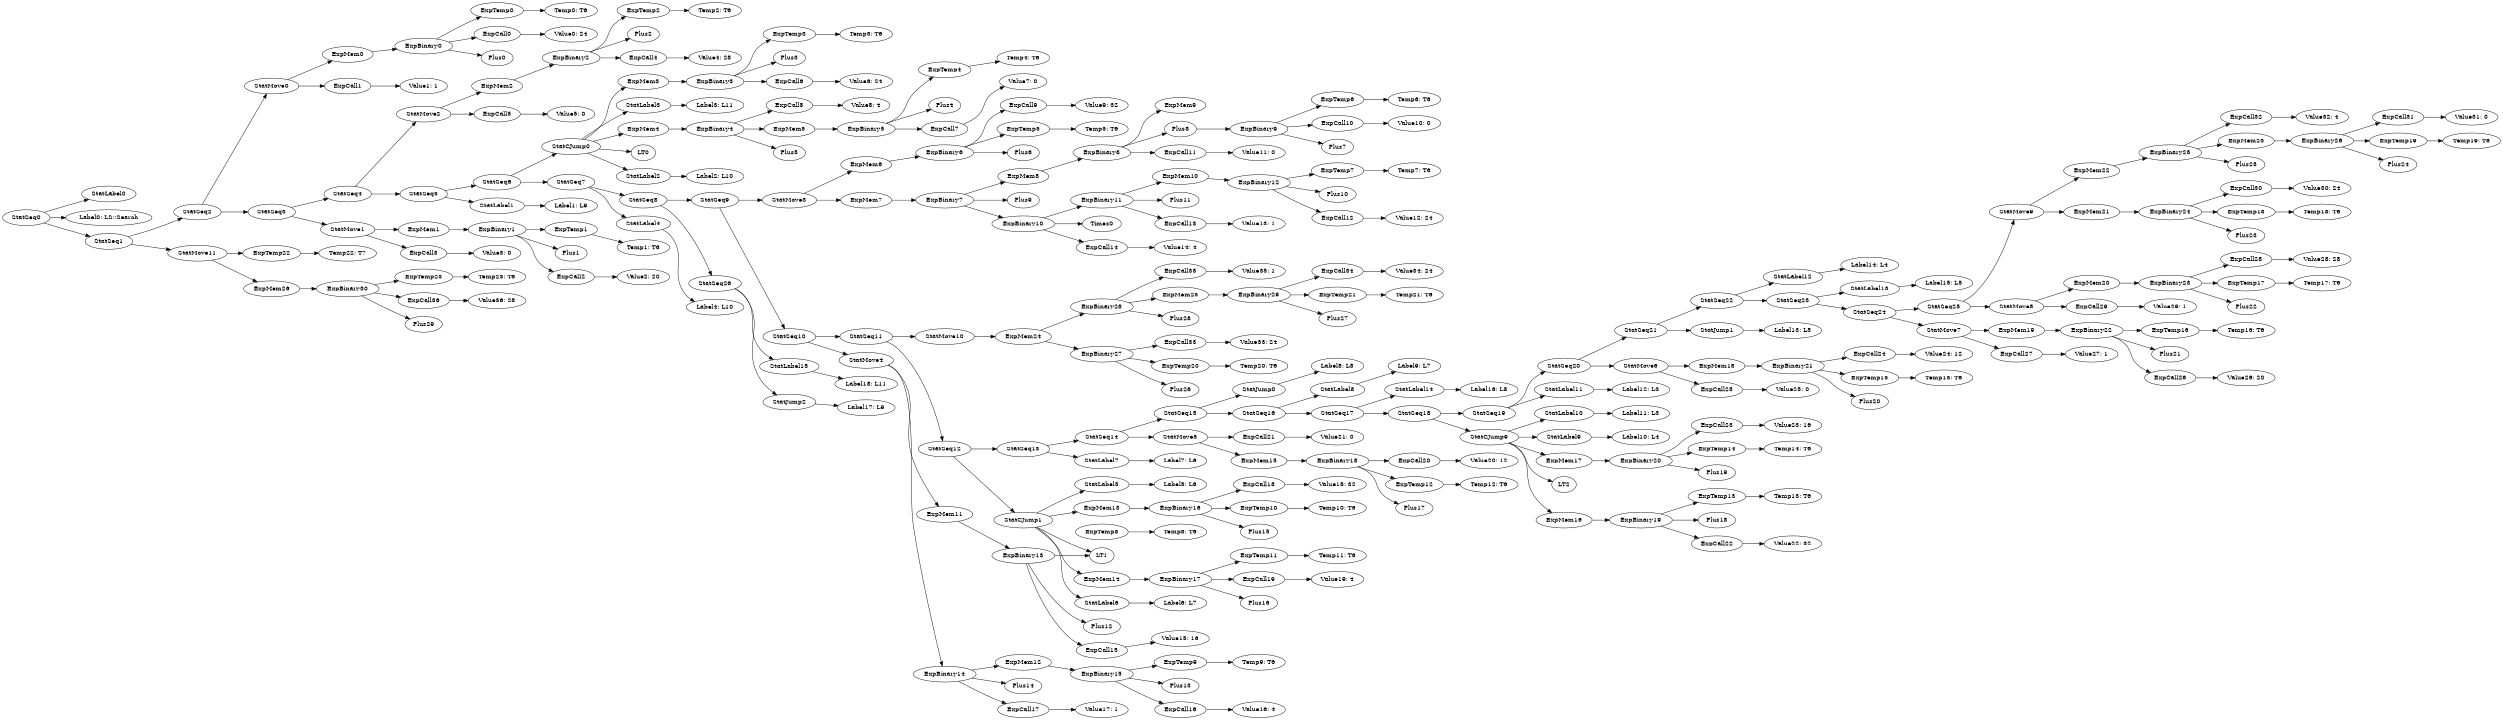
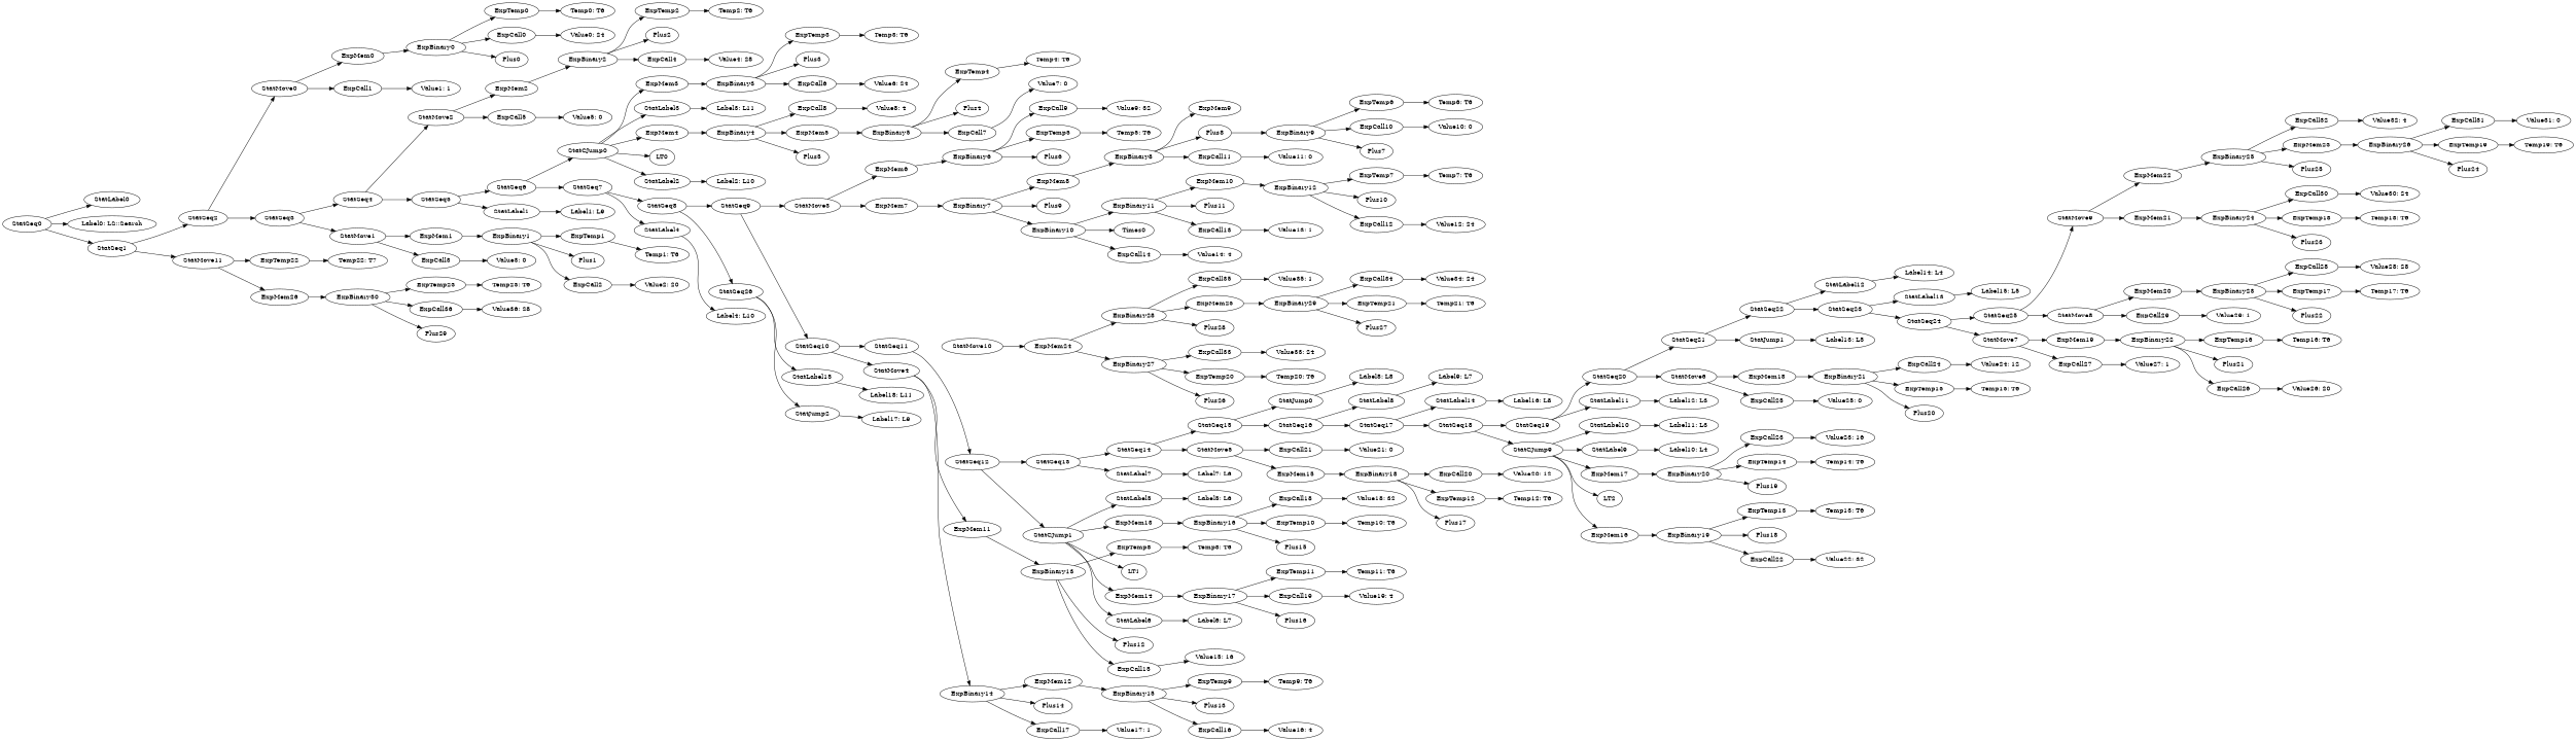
  digraph {
    ordering=out
    rankdir=LR
    ExpTemp22
    "Temp22: T7"
    StatLabel15
    "Label18: L11"
    StatSeq8
    StatSeq9
    StatSeq26
    StatMove3
    StatSeq10
    StatJump2
    ExpMem6
    ExpMem7
    StatSeq11
    StatMove4
    "Label17: L9"
    ExpCall35
    "Value35: 1"
    ExpBinary28
    ExpMem25
    Plus28
    ExpBinary29
    ExpCall34
    ExpTemp21
    Plus27
    ExpMem26
    ExpBinary30
    ExpTemp23
    ExpCall36
    Plus29
    "Temp23: T6"
    "Value36: 28"
    "Value34: 24"
    "Temp21: T6"
    StatMove10
    ExpMem24
    ExpBinary27
    ExpCall33
    ExpTemp20
    Plus26
    "Value33: 24"
    "Temp20: T6"
    StatLabel14
    "Label16: L8"
    StatLabel13
    "Label15: L5"
    ExpMem22
    ExpBinary25
    ExpCall32
    ExpMem23
    Plus25
    "Value32: 4"
    ExpBinary26
    ExpCall31
    ExpTemp19
    Plus24
    "Value31: 0"
    "Temp19: T6"
    StatMove9
    ExpMem21
    ExpBinary24
    ExpCall30
    ExpTemp18
    Plus23
    "Value30: 24"
    "Temp18: T6"
    StatSeq25
    StatMove8
    ExpMem20
    ExpCall29
    ExpBinary23
    "Value29: 1"
    ExpCall28
    ExpTemp17
    Plus22
    "Value28: 28"
    "Temp17: T6"
    StatSeq24
    StatMove7
    ExpMem19
    ExpCall27
    ExpBinary22
    "Value27: 1"
    ExpTemp16
    Plus21
    ExpCall26
    StatSeq22
    StatLabel12
    StatSeq23
    "Label14: L4"
    StatSeq21
    StatJump1
    "Label13: L5"
    StatSeq12
    StatSeq13
    StatCJump1
    StatSeq14
    StatLabel7
    StatLabel5
    ExpMem13
    LT1
    ExpMem14
    StatLabel6
    StatSeq20
    StatMove6
    ExpMem18
    ExpCall25
    ExpBinary21
    "Value25: 0"
    "Temp16: T6"
    "Value26: 20"
    ExpCall24
    ExpTemp15
    Plus20
    "Value24: 12"
    "Temp15: T6"
    StatSeq19
    StatLabel11
    "Label12: L3"
    StatSeq18
    n120 [label=StatCJump9]
    StatLabel10
    StatLabel9
    ExpMem17
    LT2
    ExpMem16
    "Label11: L3"
    "Label10: L4"
    ExpBinary20
    ExpBinary19
    ExpCall23
    ExpTemp14
    Plus19
    "Value23: 16"
    "Temp14: T6"
    ExpTemp13
    Plus18
    ExpCall22
    "Temp13: T6"
    "Value22: 32"
    StatLabel8
    "Label9: L7"
    StatSeq15
    StatJump0
    StatSeq16
    "Label8: L8"
    StatSeq17
    StatMove5
    ExpCall21
    ExpMem15
    "Value21: 0"
    ExpBinary18
    ExpBinary6
    ExpCall9
    ExpTemp5
    Plus6
    "Value9: 32"
    "Temp5: T6"
    ExpBinary5
    ExpTemp4
    Plus4
    ExpCall7
    "Temp4: T6"
    "Value7: 0"
    ExpMem3
    ExpBinary3
    ExpTemp3
    Plus3
    ExpCall6
    "Temp3: T6"
    "Value6: 24"
    "Label7: L6"
    StatSeq6
    StatCJump0
    StatSeq7
    StatLabel3
    ExpMem4
    LT0
    StatLabel2
    StatLabel4
    "Label3: L11"
    ExpBinary4
    "Label2: L10"
    "Label4: L10"
    StatSeq2
    StatMove0
    StatSeq3
    ExpMem0
    ExpCall1
    StatSeq4
    StatMove1
    ExpBinary0
    "Value1: 1"
    StatMove2
    StatSeq5
    ExpMem1
    ExpCall3
    ExpCall20
    "Value20: 12"
    ExpTemp0
    ExpCall0
    Plus0
    "Temp0: T6"
    "Value0: 24"
    ExpCall18
    "Value18: 32"
    ExpCall8
    "Value8: 4"
    ExpBinary1
    ExpTemp1
    Plus1
    ExpCall2
    "Temp1: T6"
    "Value2: 20"
    ExpBinary2
    ExpTemp2
    Plus2
    ExpCall4
    "Temp2: T6"
    "Value4: 28"
    ExpMem5
    ExpBinary12
    ExpTemp7
    Plus10
    ExpCall12
    "Temp7: T6"
    "Value12: 24"
    "Label5: L6"
    Plus5
    StatSeq0
    StatLabel0
    "Label0: LS::Search"
    StatSeq1
    StatMove11
    ExpTemp11
    "Temp11: T6"
    StatLabel1
    "Label1: L9"
    ExpMem2
    ExpCall5
    "Value5: 0"
    ExpBinary7
    ExpMem11
    ExpBinary14
    "Value3: 0"
    ExpMem8
    Plus9
    ExpBinary10
    ExpBinary8
    ExpBinary11
    Times0
    ExpCall14
    ExpMem10
    Plus11
    ExpCall13
    "Value13: 1"
    ExpBinary16
    ExpTemp10
    Plus15
    "Temp10: T6"
    ExpBinary9
    ExpTemp6
    ExpCall10
    Plus7
    "Temp6: T6"
    "Value10: 0"
    ExpTemp9
    "Temp9: T6"
    ExpMem9
    Plus8
    ExpCall11
    "Value11: 0"
    ExpMem12
    ExpBinary15
    Plus13
    ExpCall16
    "Value16: 4"
    "Value14: 4"
    ExpTemp12
    Plus17
    "Temp12: T6"
    ExpTemp8
    "Temp8: T6"
    ExpBinary13
    Plus12
    ExpCall15
    "Value15: 16"
    ExpCall19
    "Value19: 4"
    Plus14
    ExpCall17
    "Value17: 1"
    ExpBinary17
    "Label6: L7"
    Plus16
    ExpTemp22 -> "Temp22: T7"
    StatLabel15 -> "Label18: L11"
    StatSeq8 -> StatSeq9
    StatSeq8 -> StatSeq26
    StatSeq9 -> StatMove3
    StatSeq9 -> StatSeq10
    StatSeq26 -> StatLabel15
    StatSeq26 -> StatJump2
    StatMove3 -> ExpMem6
    StatMove3 -> ExpMem7
    StatSeq10 -> StatSeq11
    StatSeq10 -> StatMove4
    StatJump2 -> "Label17: L9"
    ExpMem6 -> ExpBinary6
    ExpMem7 -> ExpBinary7
-   StatSeq11 -> StatMove10
    StatSeq11 -> StatSeq12
    StatMove4 -> ExpMem11
    StatMove4 -> ExpBinary14
    ExpCall35 -> "Value35: 1"
    ExpBinary28 -> ExpCall35
    ExpBinary28 -> ExpMem25
    ExpBinary28 -> Plus28
    ExpMem25 -> ExpBinary29
    ExpBinary29 -> ExpCall34
    ExpBinary29 -> ExpTemp21
    ExpBinary29 -> Plus27
    ExpCall34 -> "Value34: 24"
    ExpTemp21 -> "Temp21: T6"
    ExpMem26 -> ExpBinary30
    ExpBinary30 -> ExpTemp23
    ExpBinary30 -> ExpCall36
    ExpBinary30 -> Plus29
    ExpTemp23 -> "Temp23: T6"
    ExpCall36 -> "Value36: 28"
    StatMove10 -> ExpMem24
    ExpMem24 -> ExpBinary28
    ExpMem24 -> ExpBinary27
    ExpBinary27 -> ExpCall33
    ExpBinary27 -> ExpTemp20
    ExpBinary27 -> Plus26
    ExpCall33 -> "Value33: 24"
    ExpTemp20 -> "Temp20: T6"
    StatLabel14 -> "Label16: L8"
    StatLabel13 -> "Label15: L5"
    ExpMem22 -> ExpBinary25
    ExpBinary25 -> ExpCall32
    ExpBinary25 -> ExpMem23
    ExpBinary25 -> Plus25
    ExpCall32 -> "Value32: 4"
    ExpMem23 -> ExpBinary26
    ExpBinary26 -> ExpCall31
    ExpBinary26 -> ExpTemp19
    ExpBinary26 -> Plus24
    ExpCall31 -> "Value31: 0"
    ExpTemp19 -> "Temp19: T6"
    StatMove9 -> ExpMem22
    StatMove9 -> ExpMem21
    ExpMem21 -> ExpBinary24
    ExpBinary24 -> ExpCall30
    ExpBinary24 -> ExpTemp18
    ExpBinary24 -> Plus23
    ExpCall30 -> "Value30: 24"
    ExpTemp18 -> "Temp18: T6"
    StatSeq25 -> StatMove9
    StatSeq25 -> StatMove8
    StatMove8 -> ExpMem20
    StatMove8 -> ExpCall29
    ExpMem20 -> ExpBinary23
    ExpCall29 -> "Value29: 1"
    ExpBinary23 -> ExpCall28
    ExpBinary23 -> ExpTemp17
    ExpBinary23 -> Plus22
    ExpCall28 -> "Value28: 28"
    ExpTemp17 -> "Temp17: T6"
    StatSeq24 -> StatSeq25
    StatSeq24 -> StatMove7
    StatMove7 -> ExpMem19
    StatMove7 -> ExpCall27
    ExpMem19 -> ExpBinary22
    ExpCall27 -> "Value27: 1"
    ExpBinary22 -> ExpTemp16
    ExpBinary22 -> Plus21
    ExpBinary22 -> ExpCall26
    ExpTemp16 -> "Temp16: T6"
    ExpCall26 -> "Value26: 20"
    StatSeq22 -> StatLabel12
    StatSeq22 -> StatSeq23
    StatLabel12 -> "Label14: L4"
    StatSeq23 -> StatLabel13
    StatSeq23 -> StatSeq24
    StatSeq21 -> StatSeq22
    StatSeq21 -> StatJump1
    StatJump1 -> "Label13: L5"
    StatSeq12 -> StatSeq13
    StatSeq12 -> StatCJump1
    StatSeq13 -> StatSeq14
    StatSeq13 -> StatLabel7
    StatCJump1 -> StatLabel5
    StatCJump1 -> ExpMem13
    StatCJump1 -> LT1
    StatCJump1 -> ExpMem14
    StatCJump1 -> StatLabel6
    StatSeq14 -> StatSeq15
    StatSeq14 -> StatMove5
    StatLabel7 -> "Label7: L6"
    StatLabel5 -> "Label5: L6"
    ExpMem13 -> ExpBinary16
    ExpMem14 -> ExpBinary17
    StatLabel6 -> "Label6: L7"
    StatSeq20 -> StatSeq21
    StatSeq20 -> StatMove6
    StatMove6 -> ExpMem18
    StatMove6 -> ExpCall25
    ExpMem18 -> ExpBinary21
    ExpCall25 -> "Value25: 0"
    ExpBinary21 -> ExpCall24
    ExpBinary21 -> ExpTemp15
    ExpBinary21 -> Plus20
    ExpCall24 -> "Value24: 12"
    ExpTemp15 -> "Temp15: T6"
    StatSeq19 -> StatSeq20
    StatSeq19 -> StatLabel11
    StatLabel11 -> "Label12: L3"
    StatSeq18 -> StatSeq19
    StatSeq18 -> n120
    n120 -> StatLabel10
    n120 -> StatLabel9
    n120 -> ExpMem17
    n120 -> LT2
    n120 -> ExpMem16
    StatLabel10 -> "Label11: L3"
    StatLabel9 -> "Label10: L4"
    ExpMem17 -> ExpBinary20
    ExpMem16 -> ExpBinary19
    ExpBinary20 -> ExpCall23
    ExpBinary20 -> ExpTemp14
    ExpBinary20 -> Plus19
    ExpBinary19 -> ExpTemp13
    ExpBinary19 -> Plus18
    ExpBinary19 -> ExpCall22
    ExpCall23 -> "Value23: 16"
    ExpTemp14 -> "Temp14: T6"
    ExpTemp13 -> "Temp13: T6"
    ExpCall22 -> "Value22: 32"
    StatLabel8 -> "Label9: L7"
    StatSeq15 -> StatJump0
    StatSeq15 -> StatSeq16
    StatJump0 -> "Label8: L8"
    StatSeq16 -> StatLabel8
    StatSeq16 -> StatSeq17
    StatSeq17 -> StatLabel14
    StatSeq17 -> StatSeq18
    StatMove5 -> ExpCall21
    StatMove5 -> ExpMem15
    ExpCall21 -> "Value21: 0"
    ExpMem15 -> ExpBinary18
    ExpBinary18 -> ExpCall20
    ExpBinary18 -> ExpTemp12
    ExpBinary18 -> Plus17
    ExpBinary6 -> ExpCall9
    ExpBinary6 -> ExpTemp5
    ExpBinary6 -> Plus6
    ExpCall9 -> "Value9: 32"
    ExpTemp5 -> "Temp5: T6"
    ExpBinary5 -> ExpTemp4
    ExpBinary5 -> Plus4
    ExpBinary5 -> ExpCall7
    ExpTemp4 -> "Temp4: T6"
    ExpCall7 -> "Value7: 0"
    ExpMem3 -> ExpBinary3
    ExpBinary3 -> ExpTemp3
    ExpBinary3 -> Plus3
    ExpBinary3 -> ExpCall6
    ExpTemp3 -> "Temp3: T6"
    ExpCall6 -> "Value6: 24"
    StatSeq6 -> StatCJump0
    StatSeq6 -> StatSeq7
    StatCJump0 -> ExpMem3
    StatCJump0 -> StatLabel3
    StatCJump0 -> ExpMem4
    StatCJump0 -> LT0
    StatCJump0 -> StatLabel2
    StatSeq7 -> StatSeq8
    StatSeq7 -> StatLabel4
    StatLabel3 -> "Label3: L11"
    ExpMem4 -> ExpBinary4
    StatLabel2 -> "Label2: L10"
    StatLabel4 -> "Label4: L10"
    ExpBinary4 -> ExpCall8
    ExpBinary4 -> ExpMem5
    ExpBinary4 -> Plus5
    StatSeq2 -> StatMove0
    StatSeq2 -> StatSeq3
    StatMove0 -> ExpMem0
    StatMove0 -> ExpCall1
    StatSeq3 -> StatSeq4
    StatSeq3 -> StatMove1
    ExpMem0 -> ExpBinary0
    ExpCall1 -> "Value1: 1"
    StatSeq4 -> StatMove2
    StatSeq4 -> StatSeq5
    StatMove1 -> ExpMem1
    StatMove1 -> ExpCall3
    ExpBinary0 -> ExpTemp0
    ExpBinary0 -> ExpCall0
    ExpBinary0 -> Plus0
    StatMove2 -> ExpMem2
    StatMove2 -> ExpCall5
    StatSeq5 -> StatSeq6
    StatSeq5 -> StatLabel1
    ExpMem1 -> ExpBinary1
    ExpCall3 -> "Value3: 0"
    ExpCall20 -> "Value20: 12"
    ExpTemp0 -> "Temp0: T6"
    ExpCall0 -> "Value0: 24"
    ExpCall18 -> "Value18: 32"
    ExpCall8 -> "Value8: 4"
    ExpBinary1 -> ExpTemp1
    ExpBinary1 -> Plus1
    ExpBinary1 -> ExpCall2
    ExpTemp1 -> "Temp1: T6"
    ExpCall2 -> "Value2: 20"
    ExpBinary2 -> ExpTemp2
    ExpBinary2 -> Plus2
    ExpBinary2 -> ExpCall4
    ExpTemp2 -> "Temp2: T6"
    ExpCall4 -> "Value4: 28"
    ExpMem5 -> ExpBinary5
    ExpBinary12 -> ExpTemp7
    ExpBinary12 -> Plus10
    ExpBinary12 -> ExpCall12
    ExpTemp7 -> "Temp7: T6"
    ExpCall12 -> "Value12: 24"
    StatSeq0 -> StatLabel0
    StatSeq0 -> "Label0: LS::Search"
    StatSeq0 -> StatSeq1
    StatSeq1 -> StatSeq2
    StatSeq1 -> StatMove11
    StatMove11 -> ExpTemp22
    StatMove11 -> ExpMem26
    ExpTemp11 -> "Temp11: T6"
    StatLabel1 -> "Label1: L9"
    ExpMem2 -> ExpBinary2
    ExpCall5 -> "Value5: 0"
    ExpBinary7 -> ExpMem8
    ExpBinary7 -> Plus9
    ExpBinary7 -> ExpBinary10
    ExpMem11 -> ExpBinary13
    ExpBinary14 -> ExpMem12
    ExpBinary14 -> Plus14
    ExpBinary14 -> ExpCall17
    ExpMem8 -> ExpBinary8
    ExpBinary10 -> ExpBinary11
    ExpBinary10 -> Times0
    ExpBinary10 -> ExpCall14
    ExpBinary8 -> ExpMem9
    ExpBinary8 -> Plus8
    ExpBinary8 -> ExpCall11
    ExpBinary11 -> ExpMem10
    ExpBinary11 -> Plus11
    ExpBinary11 -> ExpCall13
    ExpCall14 -> "Value14: 4"
    ExpMem10 -> ExpBinary12
    ExpCall13 -> "Value13: 1"
    ExpBinary16 -> ExpCall18
    ExpBinary16 -> ExpTemp10
    ExpBinary16 -> Plus15
    ExpTemp10 -> "Temp10: T6"
    ExpBinary9 -> ExpTemp6
    ExpBinary9 -> ExpCall10
    ExpBinary9 -> Plus7
    ExpTemp6 -> "Temp6: T6"
    ExpCall10 -> "Value10: 0"
    ExpTemp9 -> "Temp9: T6"
    Plus8 -> ExpBinary9
    ExpCall11 -> "Value11: 0"
    ExpMem12 -> ExpBinary15
    ExpBinary15 -> ExpTemp9
    ExpBinary15 -> Plus13
    ExpBinary15 -> ExpCall16
    ExpCall16 -> "Value16: 4"
    ExpTemp12 -> "Temp12: T6"
    ExpTemp8 -> "Temp8: T6"
-   ExpBinary13 -> LT1
+   ExpBinary13 -> ExpTemp8
    ExpBinary13 -> Plus12
    ExpBinary13 -> ExpCall15
    ExpCall15 -> "Value15: 16"
    ExpCall19 -> "Value19: 4"
    ExpCall17 -> "Value17: 1"
    ExpBinary17 -> ExpTemp11
    ExpBinary17 -> ExpCall19
    ExpBinary17 -> Plus16
  }
